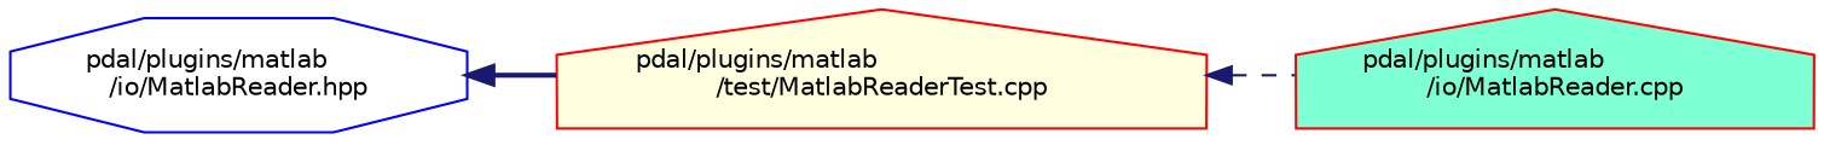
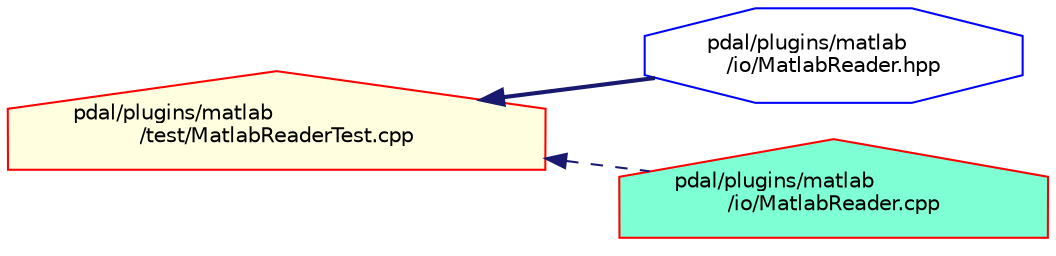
  digraph {
    rankdir=LR
    node [color=red fontname=Helvetica fontsize=10 shape=house style=filled]
    edge [color=midnightblue dir=back fontname=Helvetica fontsize=10 labelfontname=Helvetica labelfontsize=10]
    n1 [color=blue fillcolor=white fontcolor=black height=0.2 label="pdal/plugins/matlab\l/io/MatlabReader.hpp" shape=octagon width=0.4]
    n2 [fillcolor=lightyellow height=0.2 label="pdal/plugins/matlab\l/test/MatlabReaderTest.cpp" width=0.4]
    n3 [fillcolor=aquamarine height=0.2 label="pdal/plugins/matlab\l/io/MatlabReader.cpp" width=0.4]
-   n1 -> n2 [style=bold]
+   n2 -> n1 [style=bold]
    n2 -> n3 [style=dashed]
  }
